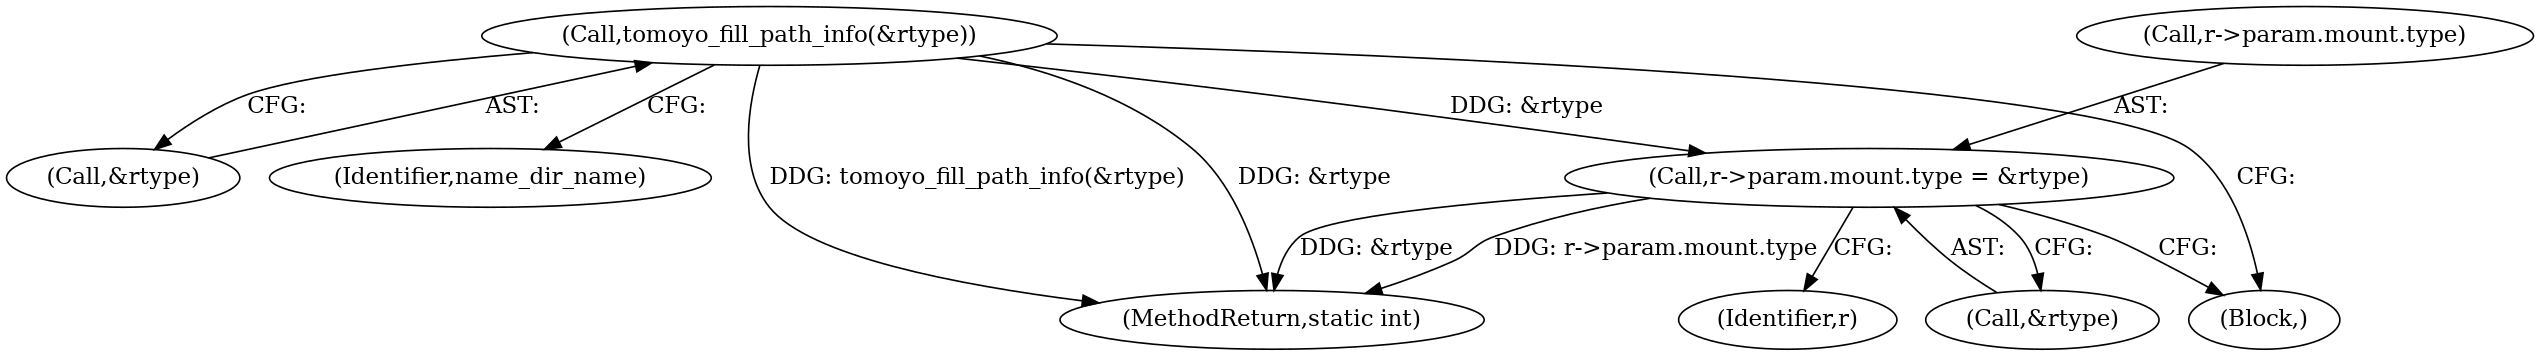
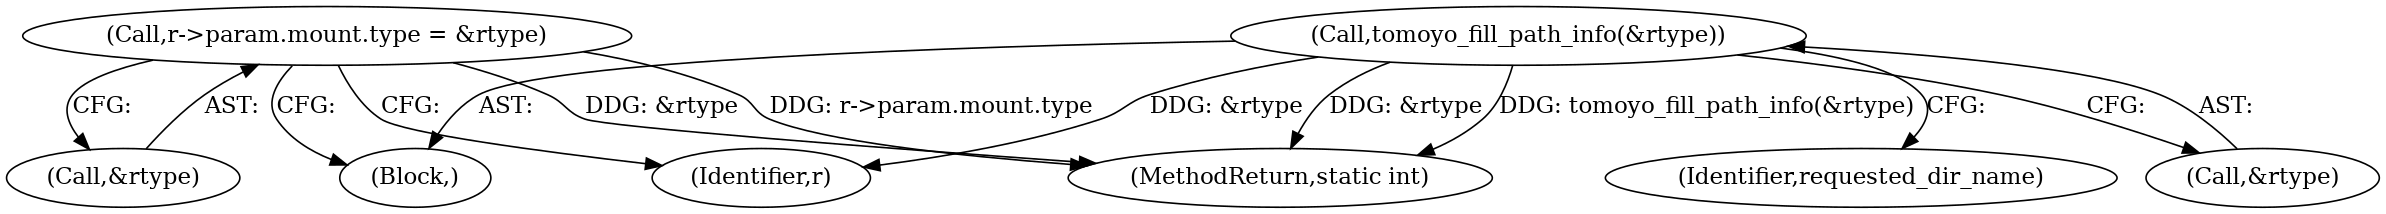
  digraph {
    n1 [label="(Call,r->param.mount.type = &rtype)"]
    n2 [label="(Block,)"]
    n3 [label="(MethodReturn,static int)"]
    n4 [label="(Call,&rtype)"]
    n5 [label="(Identifier,r)"]
    n6 [label="(Call,tomoyo_fill_path_info(&rtype))"]
    n7 [label="(Call,&rtype)"]
-   n8 [label="(Identifier,name_dir_name)"]
-   n9 [label="(Call,r->param.mount.type)"]
+   n8 [label="(Identifier,requested_dir_name)"]
    n1 -> n2 [label="CFG: "]
    n1 -> n3 [label="DDG: &rtype"]
    n1 -> n3 [label="DDG: r->param.mount.type"]
    n1 -> n4 [label="CFG: "]
    n1 -> n5 [label="CFG: "]
    n4 -> n1 [label="AST: "]
-   n6 -> n1 [label="DDG: &rtype"]
-   n6 -> n2 [label="CFG: "]
+   n6 -> n5 [label="DDG: &rtype"]
+   n6 -> n2 [label="AST: "]
    n6 -> n3 [label="DDG: &rtype"]
    n6 -> n3 [label="DDG: tomoyo_fill_path_info(&rtype)"]
    n6 -> n7 [label="CFG: "]
    n6 -> n8 [label="CFG: "]
    n7 -> n6 [label="AST: "]
-   n9 -> n1 [label="AST: "]
  }
